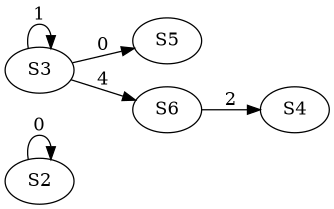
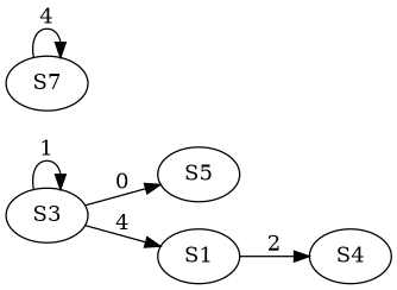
  strict digraph {
    rankdir=LR
-   S2
    S3
    S5
-   S6
+   S6 [label=S1]
    S4
-   S2 -> S2 [label=0]
+   S7
    S3 -> S3 [label=1]
    S3 -> S5 [label=0]
    S3 -> S6 [label=4]
    S6 -> S4 [label=2]
+   S7 -> S7 [label=4]
  }
